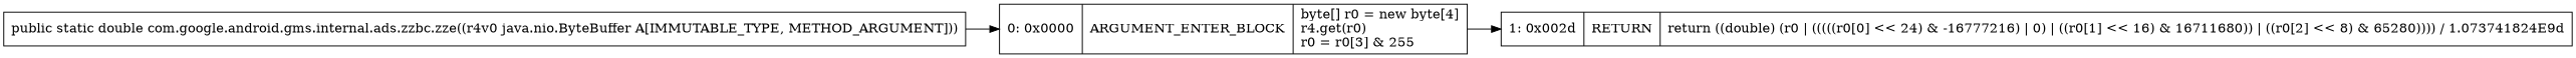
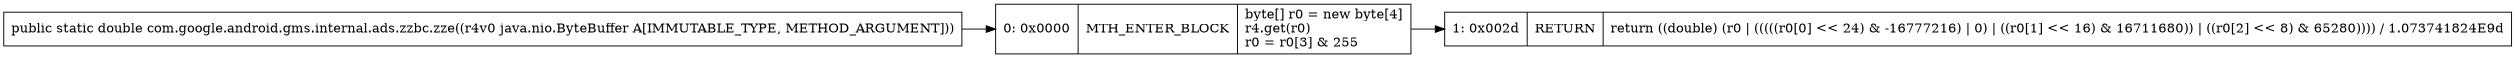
  digraph {
    rankdir=LR
    node [shape=record]
-   n1 [label="{0\:\ 0x0000|ARGUMENT_ENTER_BLOCK\l|byte[] r0 = new byte[4]\lr4.get(r0)\lr0 = r0[3] & 255\l}"]
+   n1 [label="{0\:\ 0x0000|MTH_ENTER_BLOCK\l|byte[] r0 = new byte[4]\lr4.get(r0)\lr0 = r0[3] & 255\l}"]
    n2 [label="{1\:\ 0x002d|RETURN\l|return ((double) (r0 \| (((((r0[0] \<\< 24) & \-16777216) \| 0) \| ((r0[1] \<\< 16) & 16711680)) \| ((r0[2] \<\< 8) & 65280)))) \/ 1.073741824E9d\l}"]
    n3 [label="{public static double com.google.android.gms.internal.ads.zzbc.zze((r4v0 java.nio.ByteBuffer A[IMMUTABLE_TYPE, METHOD_ARGUMENT])) }"]
    n1 -> n2
    n3 -> n1
  }
